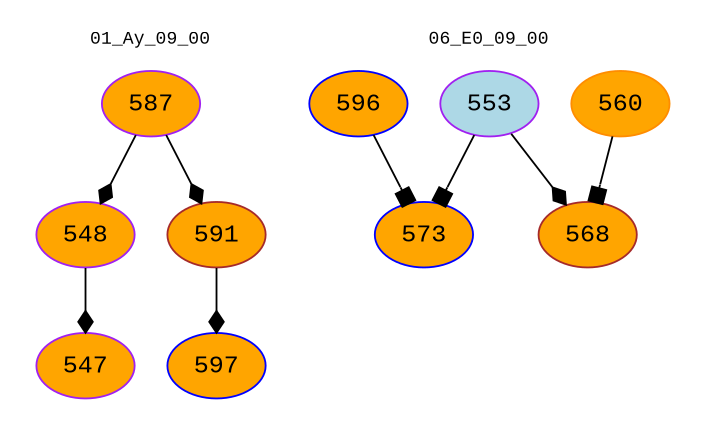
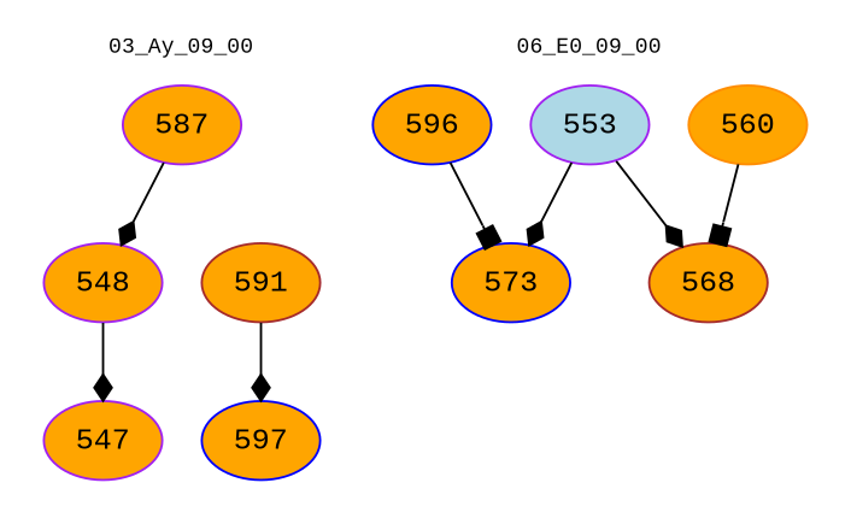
  digraph {
    fontname="Liberation Mono"
    node [color=purple fillcolor=orange fontname="Liberation Mono" style=filled]
    edge [arrowhead=diamond color=black fontname="Liberation Mono"]
    n1 [label=587]
    n2 [label=548]
    n3 [color=brown label=591]
    n4 [label=547]
    n5 [color=blue label=597]
    n6 [fillcolor=lightblue label=553]
    n7 [color=darkorange label=560]
    n8 [color=blue label=573]
    n9 [color=brown label=568]
    n10 [color=blue label=596]
    subgraph cluster_1 {
      color=white
      fontsize=10
-     label="01_Ay_09_00"
+     label="03_Ay_09_00"
      n1
      n2
      n3
      n4
      n5
    }
    subgraph cluster_2 {
      color=white
      fontsize=10
      label="06_E0_09_00"
      n6
      n7
      n8
      n9
      n10
    }
    n1 -> n2
-   n1 -> n3
    n2 -> n4
    n3 -> n5
-   n6 -> n8 [arrowhead=box]
+   n6 -> n8
    n6 -> n9
    n7 -> n9 [arrowhead=box]
    n10 -> n8 [arrowhead=box]
  }
